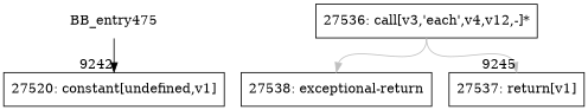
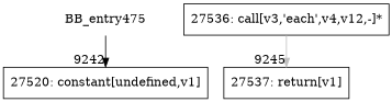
  digraph {
    rankdir=TD
    node [shape=record]
    edge [headport=n tailport=s color=gray]
    n1 [label=BB_entry475 shape=none]
    n2 [label="{27520: constant[undefined,v1]}"]
    n3 [label="{27536: call[v3,'each',v4,v12,-]*}"]
-   n4 [label="{27538: exceptional-return}"]
    n5 [label="{27537: return[v1]}"]
    n1 -> n2 [headlabel="    9242" color=""]
-   n3 -> n4
    n3 -> n5 [headlabel="      9245"]
  }
